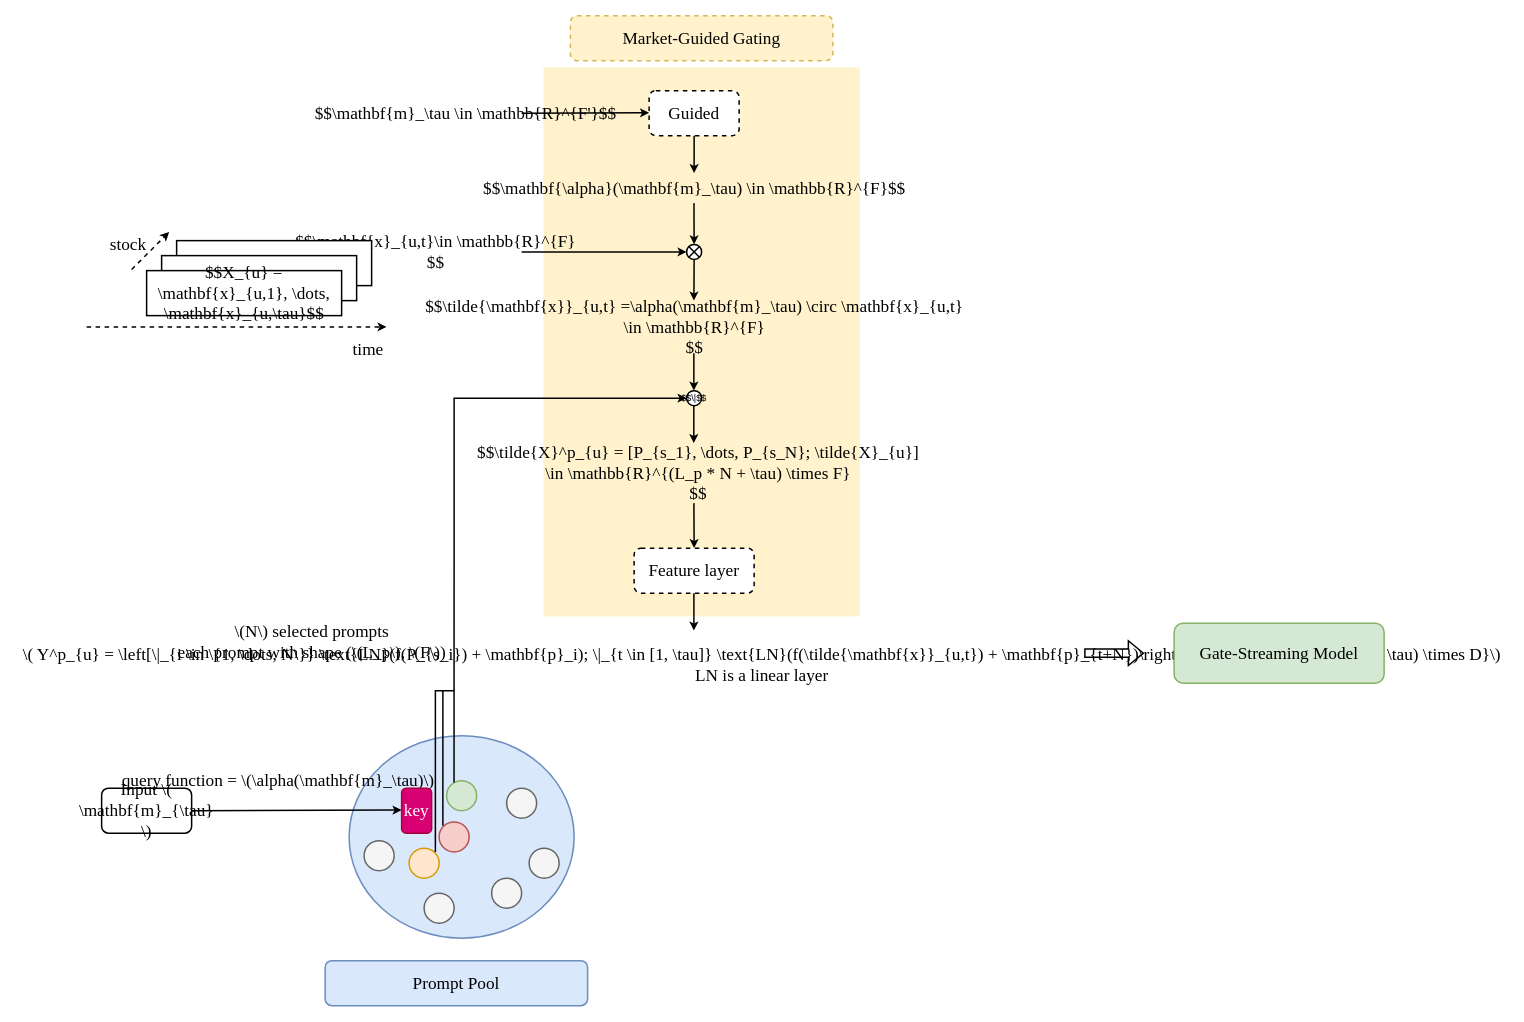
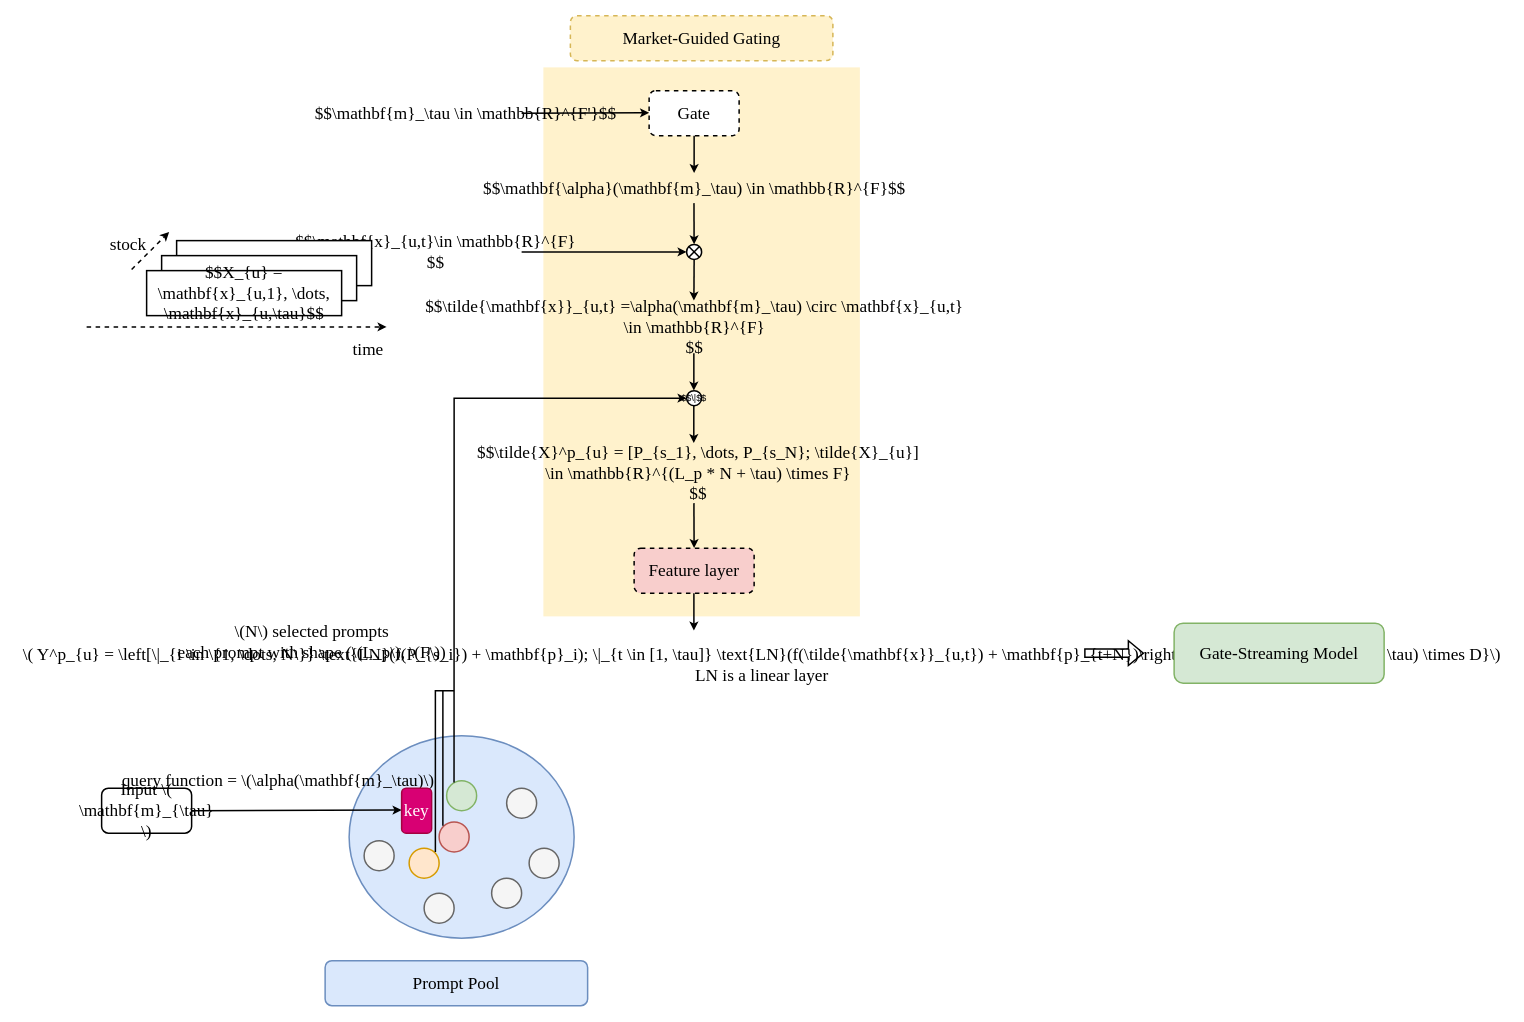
  <mxCell id="0" />
  <mxCell id="1" parent="0" />
  <mxCell id="2" value="" style="ellipse;whiteSpace=wrap;html=1;fillColor=#dae8fc;strokeColor=#6c8ebf;fontFamily=Times New Roman;fontSize=23;strokeWidth=2;" vertex="1" parent="1"><mxGeometry x="465" y="980" width="300" height="270" as="geometry" /></mxCell>
  <mxCell id="3" value="" style="rounded=0;whiteSpace=wrap;html=1;fillColor=#FFF2CC;strokeColor=#FFF2CC;fontFamily=Times New Roman;fontSize=23;strokeWidth=2;" vertex="1" parent="1"><mxGeometry x="725" y="90" width="420" height="730" as="geometry" /></mxCell>
- <mxCell id="4" value="&lt;font style=&quot;font-size: 23px;&quot;&gt;Guided&lt;/font&gt;" style="rounded=1;whiteSpace=wrap;html=1;fontFamily=Times New Roman;fontSize=23;dashed=1;strokeWidth=2;" vertex="1" parent="1"><mxGeometry x="865" y="120" width="120" height="60" as="geometry" /></mxCell>
+ <mxCell id="4" value="&lt;font style=&quot;font-size: 23px;&quot;&gt;Gate&lt;/font&gt;" style="rounded=1;whiteSpace=wrap;html=1;fontFamily=Times New Roman;fontSize=23;dashed=1;strokeWidth=2;" vertex="1" parent="1"><mxGeometry x="865" y="120" width="120" height="60" as="geometry" /></mxCell>
  <mxCell id="5" value="&lt;font style=&quot;font-size: 23px;&quot;&gt;$$\mathbf{m}_\tau \in \mathbb{R}^{F'}$$&lt;/font&gt;" style="text;html=1;align=center;verticalAlign=middle;resizable=0;points=[];autosize=1;strokeColor=none;fillColor=none;fontFamily=Times New Roman;fontSize=23;strokeWidth=2;" vertex="1" parent="1"><mxGeometry x="405" y="130" width="430" height="40" as="geometry" /></mxCell>
  <mxCell id="6" value="" style="endArrow=classic;html=1;rounded=0;exitX=0.5;exitY=1;exitDx=0;exitDy=0;fontFamily=Times New Roman;fontSize=23;strokeWidth=2;" edge="1" parent="1" source="4"><mxGeometry width="50" height="50" relative="1" as="geometry"><mxPoint x="935" y="270" as="sourcePoint" /><mxPoint x="925" y="230" as="targetPoint" /></mxGeometry></mxCell>
  <mxCell id="7" value="&lt;font style=&quot;font-size: 23px;&quot;&gt;$$\mathbf{\alpha}(\mathbf{m}_\tau) \in \mathbb{R}^{F}$$&lt;/font&gt;" style="text;html=1;align=center;verticalAlign=middle;resizable=0;points=[];autosize=1;strokeColor=none;fillColor=none;fontFamily=Times New Roman;fontSize=23;strokeWidth=2;" vertex="1" parent="1"><mxGeometry x="630" y="230" width="590" height="40" as="geometry" /></mxCell>
  <mxCell id="8" value="&lt;font style=&quot;font-size: 23px;&quot;&gt;$$\mathbf{x}_{u,t}\in \mathbb{R}^{F}&lt;br style=&quot;font-size: 23px;&quot;&gt;$$&lt;/font&gt;" style="text;html=1;align=center;verticalAlign=middle;resizable=0;points=[];autosize=1;strokeColor=none;fillColor=none;fontFamily=Times New Roman;fontSize=23;strokeWidth=2;" vertex="1" parent="1"><mxGeometry x="380" y="300" width="400" height="70" as="geometry" /></mxCell>
  <mxCell id="9" value="" style="endArrow=classic;html=1;rounded=0;exitX=0.5;exitY=1;exitDx=0;exitDy=0;fontFamily=Times New Roman;fontSize=23;entryX=0.5;entryY=0;entryDx=0;entryDy=0;strokeWidth=2;" edge="1" parent="1" target="10"><mxGeometry width="50" height="50" relative="1" as="geometry"><mxPoint x="924.79" y="270" as="sourcePoint" /><mxPoint x="924.79" y="320" as="targetPoint" /></mxGeometry></mxCell>
  <mxCell id="10" value="" style="shape=sumEllipse;perimeter=ellipsePerimeter;whiteSpace=wrap;html=1;backgroundOutline=1;fontFamily=Times New Roman;fontSize=23;strokeWidth=2;" vertex="1" parent="1"><mxGeometry x="915" y="325" width="20" height="20" as="geometry" /></mxCell>
  <mxCell id="11" value="&lt;font style=&quot;font-size: 23px;&quot;&gt;$$\tilde{\mathbf{x}}_{u,t} =\alpha(\mathbf{m}_\tau) \circ \mathbf{x}_{u,t}&lt;br style=&quot;font-size: 23px;&quot;&gt;\in \mathbb{R}^{F}&lt;br style=&quot;font-size: 23px;&quot;&gt;$$&lt;/font&gt;" style="text;html=1;align=center;verticalAlign=middle;resizable=0;points=[];autosize=1;strokeColor=none;fillColor=none;fontFamily=Times New Roman;fontSize=23;strokeWidth=2;" vertex="1" parent="1"><mxGeometry x="555" y="385" width="740" height="100" as="geometry" /></mxCell>
  <mxCell id="12" value="" style="endArrow=classic;html=1;rounded=0;exitX=0.5;exitY=1;exitDx=0;exitDy=0;fontFamily=Times New Roman;fontSize=23;strokeWidth=2;" edge="1" parent="1" source="10"><mxGeometry width="50" height="50" relative="1" as="geometry"><mxPoint x="924.71" y="350" as="sourcePoint" /><mxPoint x="924.71" y="400" as="targetPoint" /></mxGeometry></mxCell>
  <mxCell id="13" value="" style="endArrow=classic;html=1;rounded=0;exitX=0.5;exitY=1;exitDx=0;exitDy=0;fontFamily=Times New Roman;fontSize=23;entryX=0.5;entryY=0;entryDx=0;entryDy=0;strokeWidth=2;" edge="1" parent="1" target="14"><mxGeometry width="50" height="50" relative="1" as="geometry"><mxPoint x="924.71" y="670" as="sourcePoint" /><mxPoint x="924.71" y="720" as="targetPoint" /></mxGeometry></mxCell>
- <mxCell id="14" value="&lt;font style=&quot;font-size: 23px;&quot;&gt;Feature layer&lt;/font&gt;" style="rounded=1;whiteSpace=wrap;html=1;fontFamily=Times New Roman;fontSize=23;dashed=1;strokeWidth=2;" vertex="1" parent="1"><mxGeometry x="845" y="730" width="160" height="60" as="geometry" /></mxCell>
+ <mxCell id="14" value="&lt;font style=&quot;font-size: 23px;&quot;&gt;Feature layer&lt;/font&gt;" style="rounded=1;whiteSpace=wrap;html=1;fontFamily=Times New Roman;fontSize=23;dashed=1;strokeWidth=2;fillColor=#f8cecc;" vertex="1" parent="1"><mxGeometry x="845" y="730" width="160" height="60" as="geometry" /></mxCell>
  <mxCell id="15" value="" style="endArrow=classic;html=1;rounded=0;exitX=0.5;exitY=1;exitDx=0;exitDy=0;fontFamily=Times New Roman;fontSize=23;strokeWidth=2;" edge="1" parent="1"><mxGeometry width="50" height="50" relative="1" as="geometry"><mxPoint x="924.7" y="790" as="sourcePoint" /><mxPoint x="924.7" y="840" as="targetPoint" /></mxGeometry></mxCell>
  <mxCell id="16" value="" style="endArrow=classic;html=1;rounded=0;entryX=0;entryY=0.5;entryDx=0;entryDy=0;fontFamily=Times New Roman;fontSize=23;strokeWidth=2;" edge="1" parent="1"><mxGeometry width="50" height="50" relative="1" as="geometry"><mxPoint x="695" y="150" as="sourcePoint" /><mxPoint x="865" y="149.57" as="targetPoint" /></mxGeometry></mxCell>
  <mxCell id="17" value="" style="endArrow=classic;html=1;rounded=0;entryX=0;entryY=0.5;entryDx=0;entryDy=0;fontFamily=Times New Roman;fontSize=23;strokeWidth=2;" edge="1" parent="1" target="10"><mxGeometry width="50" height="50" relative="1" as="geometry"><mxPoint x="695" y="335" as="sourcePoint" /><mxPoint x="910" y="334.57" as="targetPoint" /></mxGeometry></mxCell>
  <mxCell id="18" value="&lt;font style=&quot;font-size: 23px;&quot;&gt;Input \( \mathbf{m}_{\tau} \)&lt;/font&gt;" style="rounded=1;whiteSpace=wrap;html=1;fontFamily=Times New Roman;fontSize=23;strokeWidth=2;" vertex="1" parent="1"><mxGeometry x="135" y="1050" width="120" height="60" as="geometry" /></mxCell>
  <mxCell id="19" value="" style="endArrow=classic;html=1;rounded=0;fontFamily=Times New Roman;fontSize=23;exitX=1;exitY=0.5;exitDx=0;exitDy=0;strokeWidth=2;" edge="1" parent="1" source="18"><mxGeometry width="50" height="50" relative="1" as="geometry"><mxPoint x="315" y="1079.23" as="sourcePoint" /><mxPoint x="535" y="1079.23" as="targetPoint" /></mxGeometry></mxCell>
  <mxCell id="20" value="&lt;font style=&quot;font-size: 23px;&quot;&gt;query function = \(\alpha(\mathbf{m}_\tau)\)&lt;/font&gt;" style="text;html=1;align=center;verticalAlign=middle;resizable=0;points=[];autosize=1;strokeColor=none;fillColor=none;fontFamily=Times New Roman;fontSize=23;strokeWidth=2;" vertex="1" parent="1"><mxGeometry x="150" y="1020" width="440" height="40" as="geometry" /></mxCell>
  <mxCell id="21" value="&lt;font style=&quot;font-size: 23px;&quot;&gt;key&lt;/font&gt;" style="rounded=1;whiteSpace=wrap;html=1;fillColor=#d80073;fontColor=#ffffff;strokeColor=#A50040;fontFamily=Times New Roman;fontSize=23;strokeWidth=2;" vertex="1" parent="1"><mxGeometry x="535" y="1050" width="40" height="60" as="geometry" /></mxCell>
  <mxCell id="22" value="" style="ellipse;whiteSpace=wrap;html=1;aspect=fixed;fillColor=#d5e8d4;strokeColor=#82b366;fontFamily=Times New Roman;fontSize=23;strokeWidth=2;" vertex="1" parent="1"><mxGeometry x="595" y="1040" width="40" height="40" as="geometry" /></mxCell>
  <mxCell id="23" value="" style="ellipse;whiteSpace=wrap;html=1;aspect=fixed;fillColor=#f8cecc;strokeColor=#b85450;fontFamily=Times New Roman;fontSize=23;strokeWidth=2;" vertex="1" parent="1"><mxGeometry x="585" y="1095" width="40" height="40" as="geometry" /></mxCell>
  <mxCell id="24" value="" style="ellipse;whiteSpace=wrap;html=1;aspect=fixed;fillColor=#ffe6cc;strokeColor=#d79b00;fontFamily=Times New Roman;fontSize=23;strokeWidth=2;" vertex="1" parent="1"><mxGeometry x="545" y="1130" width="40" height="40" as="geometry" /></mxCell>
  <mxCell id="25" value="" style="ellipse;whiteSpace=wrap;html=1;aspect=fixed;fillColor=#f5f5f5;strokeColor=#666666;fontColor=#333333;fontFamily=Times New Roman;fontSize=23;strokeWidth=2;" vertex="1" parent="1"><mxGeometry x="675" y="1050" width="40" height="40" as="geometry" /></mxCell>
  <mxCell id="26" value="" style="ellipse;whiteSpace=wrap;html=1;aspect=fixed;fillColor=#f5f5f5;strokeColor=#666666;fontColor=#333333;fontFamily=Times New Roman;fontSize=23;strokeWidth=2;" vertex="1" parent="1"><mxGeometry x="705" y="1130" width="40" height="40" as="geometry" /></mxCell>
  <mxCell id="27" value="" style="ellipse;whiteSpace=wrap;html=1;aspect=fixed;fillColor=#f5f5f5;strokeColor=#666666;fontColor=#333333;fontFamily=Times New Roman;fontSize=23;strokeWidth=2;" vertex="1" parent="1"><mxGeometry x="655" y="1170" width="40" height="40" as="geometry" /></mxCell>
  <mxCell id="28" value="" style="ellipse;whiteSpace=wrap;html=1;aspect=fixed;fillColor=#f5f5f5;strokeColor=#666666;fontColor=#333333;fontFamily=Times New Roman;fontSize=23;strokeWidth=2;" vertex="1" parent="1"><mxGeometry x="565" y="1190" width="40" height="40" as="geometry" /></mxCell>
  <mxCell id="29" value="" style="ellipse;whiteSpace=wrap;html=1;aspect=fixed;fillColor=#f5f5f5;strokeColor=#666666;fontColor=#333333;fontFamily=Times New Roman;fontSize=23;strokeWidth=2;" vertex="1" parent="1"><mxGeometry x="485" y="1120" width="40" height="40" as="geometry" /></mxCell>
  <mxCell id="30" value="" style="endArrow=classic;html=1;rounded=0;fontFamily=Times New Roman;fontSize=23;exitX=0.247;exitY=0.059;exitDx=0;exitDy=0;exitPerimeter=0;entryX=0;entryY=0.5;entryDx=0;entryDy=0;strokeWidth=2;" edge="1" parent="1" source="22" target="46"><mxGeometry width="50" height="50" relative="1" as="geometry"><mxPoint x="613.08" y="740.76" as="sourcePoint" /><mxPoint x="925" y="490" as="targetPoint" /><Array as="points"><mxPoint y="659" x="605" /><mxPoint y="530" x="605" /><mxPoint x="685" y="530" /></Array></mxGeometry></mxCell>
  <mxCell id="31" value="" style="endArrow=none;html=1;rounded=0;fontFamily=Times New Roman;fontSize=23;strokeWidth=2;" edge="1" parent="1"><mxGeometry width="50" height="50" relative="1" as="geometry"><mxPoint x="580" y="1135" as="sourcePoint" /><mxPoint y="920" as="targetPoint" x="605" /><Array as="points"><mxPoint x="580" y="920" /></Array></mxGeometry></mxCell>
  <mxCell id="32" value="" style="rounded=0;whiteSpace=wrap;html=1;fontFamily=Times New Roman;fontSize=23;strokeWidth=2;" vertex="1" parent="1"><mxGeometry x="235" y="320" width="260" height="60" as="geometry" /></mxCell>
  <mxCell id="33" value="" style="rounded=0;whiteSpace=wrap;html=1;fontFamily=Times New Roman;fontSize=23;strokeWidth=2;" vertex="1" parent="1"><mxGeometry x="215" y="340" width="260" height="60" as="geometry" /></mxCell>
  <mxCell id="34" value="&lt;font style=&quot;font-size: 23px;&quot;&gt;$$X_{u} = \mathbf{x}_{u,1}, \dots, \mathbf{x}_{u,\tau}$$&lt;/font&gt;" style="rounded=0;whiteSpace=wrap;html=1;fontFamily=Times New Roman;fontSize=23;strokeWidth=2;" vertex="1" parent="1"><mxGeometry x="195" y="360" width="260" height="60" as="geometry" /></mxCell>
  <mxCell id="35" value="" style="endArrow=classic;html=1;rounded=0;dashed=1;fontFamily=Times New Roman;fontSize=23;strokeWidth=2;" edge="1" parent="1"><mxGeometry width="50" height="50" relative="1" as="geometry"><mxPoint x="175" y="358.5" as="sourcePoint" /><mxPoint x="225" y="308.5" as="targetPoint" /></mxGeometry></mxCell>
  <mxCell id="36" value="&lt;font style=&quot;font-size: 23px;&quot;&gt;stock&lt;/font&gt;" style="text;html=1;align=center;verticalAlign=middle;resizable=0;points=[];autosize=1;strokeColor=none;fillColor=none;fontFamily=Times New Roman;fontSize=23;strokeWidth=2;" vertex="1" parent="1"><mxGeometry x="135" y="305" width="70" height="40" as="geometry" /></mxCell>
  <mxCell id="37" value="" style="endArrow=classic;html=1;rounded=0;dashed=1;fontFamily=Times New Roman;fontSize=23;strokeWidth=2;" edge="1" parent="1"><mxGeometry width="50" height="50" relative="1" as="geometry"><mxPoint x="115" y="435" as="sourcePoint" /><mxPoint x="515" y="435" as="targetPoint" /></mxGeometry></mxCell>
  <mxCell id="38" value="&lt;font style=&quot;font-size: 23px;&quot;&gt;time&lt;/font&gt;" style="text;html=1;align=center;verticalAlign=middle;resizable=0;points=[];autosize=1;strokeColor=none;fillColor=none;fontFamily=Times New Roman;fontSize=23;strokeWidth=2;" vertex="1" parent="1"><mxGeometry x="460" y="445" width="60" height="40" as="geometry" /></mxCell>
  <mxCell id="39" value="&lt;font style=&quot;font-size: 23px;&quot;&gt;Market-Guided Gating&lt;/font&gt;" style="rounded=1;whiteSpace=wrap;html=1;fontFamily=Times New Roman;fontSize=23;dashed=1;fillColor=#fff2cc;strokeColor=#d6b656;strokeWidth=2;" vertex="1" parent="1"><mxGeometry x="760" y="20" width="350" height="60" as="geometry" /></mxCell>
  <mxCell id="40" value="&lt;font style=&quot;font-size: 23px;&quot;&gt;Prompt Pool&lt;/font&gt;" style="rounded=1;whiteSpace=wrap;html=1;fontFamily=Times New Roman;fontSize=23;dashed=0;fillColor=#dae8fc;strokeColor=#6c8ebf;strokeWidth=2;" vertex="1" parent="1"><mxGeometry x="433" y="1280" width="350" height="60" as="geometry" /></mxCell>
  <mxCell id="41" value="" style="endArrow=none;html=1;rounded=0;fontFamily=Times New Roman;fontSize=23;strokeWidth=2;" edge="1" parent="1"><mxGeometry width="50" height="50" relative="1" as="geometry"><mxPoint x="590" y="1100" as="sourcePoint" /><mxPoint x="590" y="920" as="targetPoint" /><Array as="points" /></mxGeometry></mxCell>
  <mxCell id="42" value="&lt;font style=&quot;font-size: 23px;&quot;&gt;\(N\) selected prompts&lt;br&gt;each prompt with shape (\(L_p\), \(F\))&lt;br&gt;&lt;/font&gt;" style="text;html=1;align=center;verticalAlign=middle;resizable=0;points=[];autosize=1;strokeColor=none;fillColor=none;fontFamily=Times New Roman;fontSize=23;strokeWidth=2;" vertex="1" parent="1"><mxGeometry x="225" y="820" width="380" height="70" as="geometry" /></mxCell>
  <mxCell id="43" value="" style="endArrow=classic;html=1;rounded=0;exitX=0.5;exitY=1;exitDx=0;exitDy=0;fontFamily=Times New Roman;fontSize=23;strokeWidth=2;" edge="1" parent="1"><mxGeometry width="50" height="50" relative="1" as="geometry"><mxPoint x="924.57" y="540" as="sourcePoint" /><mxPoint x="924.57" y="590" as="targetPoint" /></mxGeometry></mxCell>
  <mxCell id="44" value="&lt;font style=&quot;font-size: 23px;&quot;&gt;$$\tilde{X}^p_{u} = [P_{s_1}, \dots, P_{s_N}; \tilde{X}_{u}]&lt;br style=&quot;font-size: 23px;&quot;&gt;\in \mathbb{R}^{(L_p * N + \tau) \times F}&lt;br style=&quot;font-size: 23px;&quot;&gt;$$&lt;/font&gt;" style="text;html=1;align=center;verticalAlign=middle;resizable=0;points=[];autosize=1;strokeColor=none;fillColor=none;fontFamily=Times New Roman;fontSize=23;strokeWidth=2;" vertex="1" parent="1"><mxGeometry x="625" y="580" width="610" height="100" as="geometry" /></mxCell>
  <mxCell id="45" value="&lt;font style=&quot;font-size: 23px;&quot;&gt;\( Y^p_{u} = \left[\|_{i \in \{1, \dots, N\}} \text{LN}(f(P_{s_i}) + \mathbf{p}_i); \|_{t \in [1, \tau]} \text{LN}(f(\tilde{\mathbf{x}}_{u,t}) + \mathbf{p}_{t+N})\right]\in \mathbb{R}^{(L_p * N + \tau) \times D}\)&lt;br&gt;LN is a linear layer&lt;br&gt;&lt;/font&gt;" style="text;html=1;align=center;verticalAlign=middle;resizable=0;points=[];autosize=1;strokeColor=none;fillColor=none;fontFamily=Times New Roman;fontSize=23;" vertex="1" parent="1"><mxGeometry x="20" y="850" width="1990" height="70" as="geometry" /></mxCell>
  <mxCell id="46" value="$$\|$$" style="ellipse;whiteSpace=wrap;html=1;aspect=fixed;strokeWidth=2;" vertex="1" parent="1"><mxGeometry x="915" y="520" width="20" height="20" as="geometry" /></mxCell>
  <mxCell id="47" value="" style="endArrow=classic;html=1;rounded=0;exitX=0.5;exitY=1;exitDx=0;exitDy=0;fontFamily=Times New Roman;fontSize=23;strokeWidth=2;" edge="1" parent="1"><mxGeometry width="50" height="50" relative="1" as="geometry"><mxPoint x="924.64" y="470" as="sourcePoint" /><mxPoint x="924.64" y="520" as="targetPoint" /></mxGeometry></mxCell>
  <mxCell id="48" value="" style="shape=flexArrow;endArrow=classic;html=1;rounded=0;strokeWidth=2;" edge="1" parent="1"><mxGeometry width="50" height="50" relative="1" as="geometry"><mxPoint x="1445" y="870" as="sourcePoint" /><mxPoint x="1525" y="870" as="targetPoint" /></mxGeometry></mxCell>
  <mxCell id="49" value="&lt;font face=&quot;Times New Roman&quot; style=&quot;font-size: 23px;&quot;&gt;Gate-Streaming Model&lt;/font&gt;" style="rounded=1;whiteSpace=wrap;html=1;fillColor=#d5e8d4;strokeColor=#82b366;fontSize=23;strokeWidth=2;" vertex="1" parent="1"><mxGeometry x="1565" y="830" width="280" height="80" as="geometry" /></mxCell>
